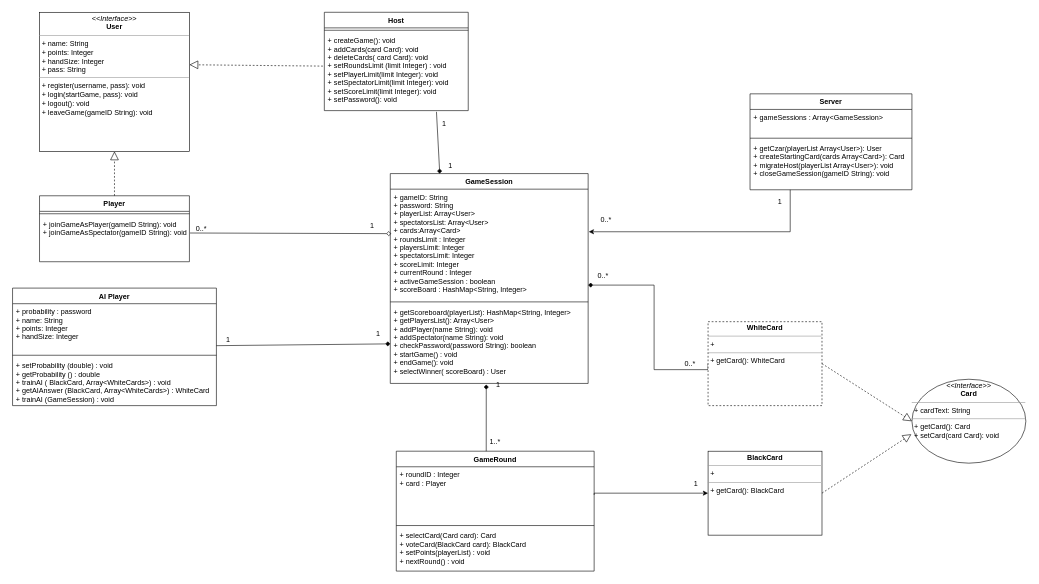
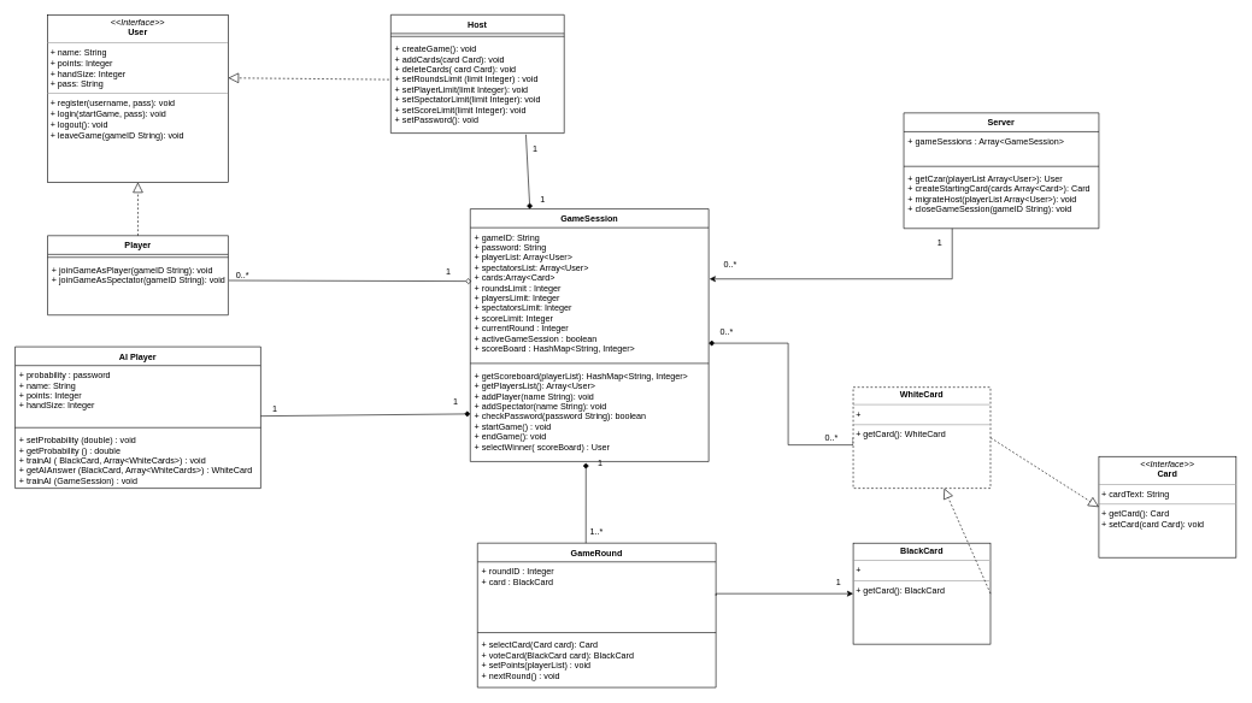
  <mxCell id="0" />
  <mxCell id="1" parent="0" />
  <mxCell id="2" value="&lt;p style=&quot;margin: 0px ; margin-top: 4px ; text-align: center&quot;&gt;&lt;i&gt;&amp;lt;&amp;lt;Interface&amp;gt;&amp;gt;&lt;/i&gt;&lt;br&gt;&lt;b&gt;User&lt;/b&gt;&lt;/p&gt;&lt;hr size=&quot;1&quot;&gt;&lt;p style=&quot;margin: 0px ; margin-left: 4px&quot;&gt;+ name: String&lt;br style=&quot;padding: 0px ; margin: 0px&quot;&gt;+ points: Integer&lt;br&gt;&lt;/p&gt;&lt;p style=&quot;margin: 0px ; margin-left: 4px&quot;&gt;+ handSize: Integer&lt;/p&gt;&lt;p style=&quot;margin: 0px ; margin-left: 4px&quot;&gt;+ pass: String&lt;/p&gt;&lt;hr size=&quot;1&quot;&gt;&lt;p style=&quot;margin: 0px ; margin-left: 4px&quot;&gt;+ register(username, pass): void&amp;nbsp;&lt;/p&gt;&lt;p style=&quot;margin: 0px ; margin-left: 4px&quot;&gt;+ login(startGame, pass): void&amp;nbsp;&lt;/p&gt;&lt;p style=&quot;margin: 0px ; margin-left: 4px&quot;&gt;+ logout(): void&lt;/p&gt;&lt;p style=&quot;margin: 0px ; margin-left: 4px&quot;&gt;+ leaveGame(gameID String): void&lt;/p&gt;&lt;p style=&quot;margin: 0px ; margin-left: 4px&quot;&gt;&lt;br&gt;&lt;/p&gt;&lt;p style=&quot;margin: 0px ; margin-left: 4px&quot;&gt;&lt;br&gt;&lt;/p&gt;" style="verticalAlign=top;align=left;overflow=fill;fontSize=12;fontFamily=Helvetica;html=1;" parent="1" vertex="1"><mxGeometry x="65" y="20" width="250" height="232" as="geometry" /></mxCell>
  <mxCell id="3" value="Host" style="swimlane;fontStyle=1;align=center;verticalAlign=top;childLayout=stackLayout;horizontal=1;startSize=26;horizontalStack=0;resizeParent=1;resizeParentMax=0;resizeLast=0;collapsible=1;marginBottom=0;" parent="1" vertex="1"><mxGeometry x="540" y="20" width="240" height="164" as="geometry" /></mxCell>
  <mxCell id="4" value="" style="line;strokeWidth=1;fillColor=none;align=left;verticalAlign=middle;spacingTop=-1;spacingLeft=3;spacingRight=3;rotatable=0;labelPosition=right;points=[];portConstraint=eastwest;" parent="3" vertex="1"><mxGeometry y="26" width="240" height="8" as="geometry" /></mxCell>
  <mxCell id="5" value="+ createGame(): void&#10;+ addCards(card Card): void&#10;+ deleteCards( card Card): void&#10;+ setRoundsLimit (limit Integer) : void&#10;+ setPlayerLimit(limit Integer): void&#10;+ setSpectatorLimit(limit Integer): void&#10;+ setScoreLimit(limit Integer): void&#10;+ setPassword(): void" style="text;strokeColor=none;fillColor=none;align=left;verticalAlign=top;spacingLeft=4;spacingRight=4;overflow=hidden;rotatable=0;points=[[0,0.5],[1,0.5]];portConstraint=eastwest;" parent="3" vertex="1"><mxGeometry y="34" width="240" height="130" as="geometry" /></mxCell>
  <mxCell id="6" style="edgeStyle=orthogonalEdgeStyle;rounded=0;orthogonalLoop=1;jettySize=auto;html=1;endArrow=diamond;endFill=1;exitX=0;exitY=0.5;exitDx=0;exitDy=0;" parent="1" source="31" target="19" edge="1"><mxGeometry relative="1" as="geometry"><mxPoint x="1070" y="626" as="sourcePoint" /><mxPoint x="1260" y="426" as="targetPoint" /><Array as="points"><mxPoint x="1180" y="616" /><mxPoint x="1090" y="616" /><mxPoint x="1090" y="475" /></Array></mxGeometry></mxCell>
- <mxCell id="7" value="&lt;p style=&quot;margin: 0px ; margin-top: 4px ; text-align: center&quot;&gt;&lt;i&gt;&amp;lt;&amp;lt;Interface&amp;gt;&amp;gt;&lt;/i&gt;&lt;br&gt;&lt;b&gt;Card&lt;/b&gt;&lt;/p&gt;&lt;hr size=&quot;1&quot;&gt;&lt;p style=&quot;margin: 0px ; margin-left: 4px&quot;&gt;+ cardText: String&lt;br&gt;&lt;/p&gt;&lt;hr size=&quot;1&quot;&gt;&lt;p style=&quot;margin: 0px ; margin-left: 4px&quot;&gt;+ getCard(): Card&lt;br&gt;+ setCard(card Card): void&lt;/p&gt;" style="ellipse;verticalAlign=top;align=left;overflow=fill;fontSize=12;fontFamily=Helvetica;html=1;" parent="1" vertex="1"><mxGeometry x="1520" y="632" width="190" height="140" as="geometry" /></mxCell>
+ <mxCell id="7" value="&lt;p style=&quot;margin: 0px ; margin-top: 4px ; text-align: center&quot;&gt;&lt;i&gt;&amp;lt;&amp;lt;Interface&amp;gt;&amp;gt;&lt;/i&gt;&lt;br&gt;&lt;b&gt;Card&lt;/b&gt;&lt;/p&gt;&lt;hr size=&quot;1&quot;&gt;&lt;p style=&quot;margin: 0px ; margin-left: 4px&quot;&gt;+ cardText: String&lt;br&gt;&lt;/p&gt;&lt;hr size=&quot;1&quot;&gt;&lt;p style=&quot;margin: 0px ; margin-left: 4px&quot;&gt;+ getCard(): Card&lt;br&gt;+ setCard(card Card): void&lt;/p&gt;" style="verticalAlign=top;align=left;overflow=fill;fontSize=12;fontFamily=Helvetica;html=1;" parent="1" vertex="1"><mxGeometry x="1520" y="632" width="190" height="140" as="geometry" /></mxCell>
  <mxCell id="8" value="" style="endArrow=block;dashed=1;endFill=0;endSize=12;html=1;entryX=1;entryY=0.377;entryDx=0;entryDy=0;entryPerimeter=0;exitX=-0.01;exitY=0.429;exitDx=0;exitDy=0;exitPerimeter=0;" parent="1" source="5" target="2" edge="1"><mxGeometry width="160" relative="1" as="geometry"><mxPoint x="460" y="156" as="sourcePoint" /><mxPoint x="300" y="156" as="targetPoint" /></mxGeometry></mxCell>
  <mxCell id="9" value="Player" style="swimlane;fontStyle=1;align=center;verticalAlign=top;childLayout=stackLayout;horizontal=1;startSize=26;horizontalStack=0;resizeParent=1;resizeParentMax=0;resizeLast=0;collapsible=1;marginBottom=0;" parent="1" vertex="1"><mxGeometry x="65" y="326" width="250" height="110" as="geometry" /></mxCell>
  <mxCell id="10" value="" style="line;strokeWidth=1;fillColor=none;align=left;verticalAlign=middle;spacingTop=-1;spacingLeft=3;spacingRight=3;rotatable=0;labelPosition=right;points=[];portConstraint=eastwest;" parent="9" vertex="1"><mxGeometry y="26" width="250" height="8" as="geometry" /></mxCell>
  <mxCell id="11" value="+ joinGameAsPlayer(gameID String): void&#10;+ joinGameAsSpectator(gameID String): void" style="text;strokeColor=none;fillColor=none;align=left;verticalAlign=top;spacingLeft=4;spacingRight=4;overflow=hidden;rotatable=0;points=[[0,0.5],[1,0.5]];portConstraint=eastwest;" parent="9" vertex="1"><mxGeometry y="34" width="250" height="76" as="geometry" /></mxCell>
  <mxCell id="12" value="" style="endArrow=block;dashed=1;endFill=0;endSize=12;html=1;exitX=0.5;exitY=0;exitDx=0;exitDy=0;entryX=0.5;entryY=1;entryDx=0;entryDy=0;" parent="1" source="9" target="2" edge="1"><mxGeometry width="160" relative="1" as="geometry"><mxPoint x="500" y="246" as="sourcePoint" /><mxPoint x="660" y="246" as="targetPoint" /></mxGeometry></mxCell>
  <mxCell id="13" style="edgeStyle=orthogonalEdgeStyle;rounded=0;orthogonalLoop=1;jettySize=auto;html=1;entryX=1.003;entryY=0.386;entryDx=0;entryDy=0;entryPerimeter=0;" parent="1" source="17" target="19" edge="1"><mxGeometry relative="1" as="geometry"><Array as="points"><mxPoint x="1317" y="386" /></Array></mxGeometry></mxCell>
  <mxCell id="14" value="Server" style="swimlane;fontStyle=1;align=center;verticalAlign=top;childLayout=stackLayout;horizontal=1;startSize=26;horizontalStack=0;resizeParent=1;resizeParentMax=0;resizeLast=0;collapsible=1;marginBottom=0;" parent="1" vertex="1"><mxGeometry x="1250" y="156" width="270" height="160" as="geometry" /></mxCell>
  <mxCell id="15" value="+ gameSessions : Array&lt;GameSession&gt;" style="text;strokeColor=none;fillColor=none;align=left;verticalAlign=top;spacingLeft=4;spacingRight=4;overflow=hidden;rotatable=0;points=[[0,0.5],[1,0.5]];portConstraint=eastwest;" parent="14" vertex="1"><mxGeometry y="26" width="270" height="44" as="geometry" /></mxCell>
  <mxCell id="16" value="" style="line;strokeWidth=1;fillColor=none;align=left;verticalAlign=middle;spacingTop=-1;spacingLeft=3;spacingRight=3;rotatable=0;labelPosition=right;points=[];portConstraint=eastwest;" parent="14" vertex="1"><mxGeometry y="70" width="270" height="8" as="geometry" /></mxCell>
  <mxCell id="17" value="+ getCzar(playerList Array&lt;User&gt;): User&#10;+ createStartingCard(cards Array&lt;Card&gt;): Card&#10;+ migrateHost(playerList Array&lt;User&gt;): void&#10;+ closeGameSession(gameID String): void" style="text;strokeColor=none;fillColor=none;align=left;verticalAlign=top;spacingLeft=4;spacingRight=4;overflow=hidden;rotatable=0;points=[[0,0.5],[1,0.5]];portConstraint=eastwest;" parent="14" vertex="1"><mxGeometry y="78" width="270" height="82" as="geometry" /></mxCell>
  <mxCell id="18" value="GameSession" style="swimlane;fontStyle=1;align=center;verticalAlign=top;childLayout=stackLayout;horizontal=1;startSize=26;horizontalStack=0;resizeParent=1;resizeParentMax=0;resizeLast=0;collapsible=1;marginBottom=0;" parent="1" vertex="1"><mxGeometry x="650" y="289" width="330" height="350" as="geometry" /></mxCell>
  <mxCell id="19" value="+ gameID: String&#10;+ password: String&#10;+ playerList: Array&lt;User&gt;&#10;+ spectatorsList: Array&lt;User&gt;&#10;+ cards:Array&lt;Card&gt;&#10;+ roundsLimit : Integer&#10;+ playersLimit: Integer&#10;+ spectatorsLimit: Integer&#10;+ scoreLimit: Integer&#10;+ currentRound : Integer&#10;+ activeGameSession : boolean&#10;+ scoreBoard : HashMap&lt;String, Integer&gt; " style="text;strokeColor=none;fillColor=none;align=left;verticalAlign=top;spacingLeft=4;spacingRight=4;overflow=hidden;rotatable=0;points=[[0,0.5],[1,0.5]];portConstraint=eastwest;" parent="18" vertex="1"><mxGeometry y="26" width="330" height="184" as="geometry" /></mxCell>
  <mxCell id="20" value="" style="line;strokeWidth=1;fillColor=none;align=left;verticalAlign=middle;spacingTop=-1;spacingLeft=3;spacingRight=3;rotatable=0;labelPosition=right;points=[];portConstraint=eastwest;" parent="18" vertex="1"><mxGeometry y="210" width="330" height="8" as="geometry" /></mxCell>
  <mxCell id="21" value="+ getScoreboard(playerList): HashMap&lt;String, Integer&gt; &#10;+ getPlayersList(): Array&lt;User&gt;&#10;+ addPlayer(name String): void&#10;+ addSpectator(name String): void &#10;+ checkPassword(password String): boolean&#10;+ startGame() : void&#10;+ endGame(): void&#10;+ selectWinner( scoreBoard) : User&#10;" style="text;strokeColor=none;fillColor=none;align=left;verticalAlign=top;spacingLeft=4;spacingRight=4;overflow=hidden;rotatable=0;points=[[0,0.5],[1,0.5]];portConstraint=eastwest;" parent="18" vertex="1"><mxGeometry y="218" width="330" height="132" as="geometry" /></mxCell>
  <mxCell id="22" value="0..*" style="text;html=1;strokeColor=none;fillColor=none;align=center;verticalAlign=middle;whiteSpace=wrap;rounded=0;" parent="1" vertex="1"><mxGeometry x="980" y="449" width="50" height="20" as="geometry" /></mxCell>
  <mxCell id="23" value="0..*" style="text;html=1;strokeColor=none;fillColor=none;align=center;verticalAlign=middle;whiteSpace=wrap;rounded=0;" parent="1" vertex="1"><mxGeometry x="1130" y="596" width="40" height="20" as="geometry" /></mxCell>
  <mxCell id="24" value="1" style="text;html=1;strokeColor=none;fillColor=none;align=center;verticalAlign=middle;whiteSpace=wrap;rounded=0;" parent="1" vertex="1"><mxGeometry x="1280" y="326" width="40" height="20" as="geometry" /></mxCell>
  <mxCell id="25" value="0..*" style="text;html=1;strokeColor=none;fillColor=none;align=center;verticalAlign=middle;whiteSpace=wrap;rounded=0;" parent="1" vertex="1"><mxGeometry x="990" y="356" width="40" height="20" as="geometry" /></mxCell>
  <mxCell id="26" value="0..*" style="text;html=1;strokeColor=none;fillColor=none;align=center;verticalAlign=middle;whiteSpace=wrap;rounded=0;" parent="1" vertex="1"><mxGeometry x="315" y="371" width="40" height="20" as="geometry" /></mxCell>
  <mxCell id="27" value="1" style="text;html=1;strokeColor=none;fillColor=none;align=center;verticalAlign=middle;whiteSpace=wrap;rounded=0;" parent="1" vertex="1"><mxGeometry x="720" y="196" width="40" height="20" as="geometry" /></mxCell>
  <mxCell id="28" value="1" style="text;html=1;strokeColor=none;fillColor=none;align=center;verticalAlign=middle;whiteSpace=wrap;rounded=0;" parent="1" vertex="1"><mxGeometry x="600" y="366" width="40" height="20" as="geometry" /></mxCell>
  <mxCell id="29" value="1" style="text;html=1;align=center;verticalAlign=middle;resizable=0;points=[];autosize=1;" parent="1" vertex="1"><mxGeometry x="740" y="266" width="20" height="20" as="geometry" /></mxCell>
  <mxCell id="30" value="&lt;p style=&quot;margin: 0px ; margin-top: 4px ; text-align: center&quot;&gt;&lt;b&gt;BlackCard&lt;/b&gt;&lt;/p&gt;&lt;hr size=&quot;1&quot;&gt;&lt;p style=&quot;margin: 0px ; margin-left: 4px&quot;&gt;+&amp;nbsp;&lt;br&gt;&lt;/p&gt;&lt;hr size=&quot;1&quot;&gt;&lt;p style=&quot;margin: 0px ; margin-left: 4px&quot;&gt;+ getCard(): BlackCard&lt;/p&gt;" style="verticalAlign=top;align=left;overflow=fill;fontSize=12;fontFamily=Helvetica;html=1;" parent="1" vertex="1"><mxGeometry x="1180" y="752" width="190" height="140" as="geometry" /></mxCell>
  <mxCell id="31" value="&lt;p style=&quot;margin: 0px ; margin-top: 4px ; text-align: center&quot;&gt;&lt;b&gt;WhiteCard&lt;/b&gt;&lt;/p&gt;&lt;hr size=&quot;1&quot;&gt;&lt;p style=&quot;margin: 0px ; margin-left: 4px&quot;&gt;+&amp;nbsp;&lt;br&gt;&lt;/p&gt;&lt;hr size=&quot;1&quot;&gt;&lt;p style=&quot;margin: 0px ; margin-left: 4px&quot;&gt;+ getCard(): WhiteCard&lt;/p&gt;" style="verticalAlign=top;align=left;overflow=fill;fontSize=12;fontFamily=Helvetica;html=1;dashed=1;" parent="1" vertex="1"><mxGeometry x="1180" y="536" width="190" height="140" as="geometry" /></mxCell>
  <mxCell id="32" value="" style="endArrow=block;dashed=1;endFill=0;endSize=12;html=1;exitX=1;exitY=0.5;exitDx=0;exitDy=0;entryX=0;entryY=0.5;entryDx=0;entryDy=0;" parent="1" source="31" target="7" edge="1"><mxGeometry width="160" relative="1" as="geometry"><mxPoint x="1840" y="556" as="sourcePoint" /><mxPoint x="1791" y="456" as="targetPoint" /></mxGeometry></mxCell>
- <mxCell id="33" value="" style="endArrow=block;dashed=1;endFill=0;endSize=12;html=1;exitX=1;exitY=0.5;exitDx=0;exitDy=0;entryX=-0.005;entryY=0.655;entryDx=0;entryDy=0;entryPerimeter=0;" parent="1" source="30" target="7" edge="1"><mxGeometry width="160" relative="1" as="geometry"><mxPoint x="1280" y="816" as="sourcePoint" /><mxPoint x="1516" y="726" as="targetPoint" /></mxGeometry></mxCell>
+ <mxCell id="33" value="" style="endArrow=block;dashed=1;endFill=0;endSize=12;html=1;exitX=1;exitY=0.5;exitDx=0;exitDy=0;" parent="1" source="30" target="31" edge="1"><mxGeometry width="160" relative="1" as="geometry"><mxPoint x="1280" y="816" as="sourcePoint" /><mxPoint x="1516" y="726" as="targetPoint" /></mxGeometry></mxCell>
  <mxCell id="34" style="edgeStyle=orthogonalEdgeStyle;rounded=0;orthogonalLoop=1;jettySize=auto;html=1;exitX=1;exitY=0.5;exitDx=0;exitDy=0;entryX=0;entryY=0.5;entryDx=0;entryDy=0;" parent="1" source="46" target="30" edge="1"><mxGeometry relative="1" as="geometry"><mxPoint x="1650" y="106" as="sourcePoint" /><mxPoint x="1385" y="216" as="targetPoint" /><Array as="points"><mxPoint x="990" y="822" /></Array></mxGeometry></mxCell>
  <mxCell id="35" value="1" style="text;html=1;strokeColor=none;fillColor=none;align=center;verticalAlign=middle;whiteSpace=wrap;rounded=0;" parent="1" vertex="1"><mxGeometry x="1140" y="796" width="40" height="20" as="geometry" /></mxCell>
  <mxCell id="36" value="" style="endArrow=diamond;html=1;endFill=1;entryX=0.25;entryY=0;entryDx=0;entryDy=0;" parent="1" target="18" edge="1"><mxGeometry width="50" height="50" relative="1" as="geometry"><mxPoint x="727" y="186" as="sourcePoint" /><mxPoint x="727" y="286" as="targetPoint" /></mxGeometry></mxCell>
  <mxCell id="37" value="" style="endArrow=diamond;html=1;endFill=0;exitX=1.004;exitY=0.37;exitDx=0;exitDy=0;entryX=0.005;entryY=0.403;entryDx=0;entryDy=0;entryPerimeter=0;exitPerimeter=0;" parent="1" source="11" target="19" edge="1"><mxGeometry width="50" height="50" relative="1" as="geometry"><mxPoint x="510" y="536" as="sourcePoint" /><mxPoint x="640" y="366" as="targetPoint" /></mxGeometry></mxCell>
  <mxCell id="38" value="AI Player" style="swimlane;fontStyle=1;align=center;verticalAlign=top;childLayout=stackLayout;horizontal=1;startSize=26;horizontalStack=0;resizeParent=1;resizeParentMax=0;resizeLast=0;collapsible=1;marginBottom=0;" parent="1" vertex="1"><mxGeometry x="20" y="480" width="340" height="196" as="geometry" /></mxCell>
  <mxCell id="39" value="+ probability : password&#10;+ name: String&#10;+ points: Integer&#10;+ handSize: Integer" style="text;strokeColor=none;fillColor=none;align=left;verticalAlign=top;spacingLeft=4;spacingRight=4;overflow=hidden;rotatable=0;points=[[0,0.5],[1,0.5]];portConstraint=eastwest;" parent="38" vertex="1"><mxGeometry y="26" width="340" height="82" as="geometry" /></mxCell>
  <mxCell id="40" value="" style="line;strokeWidth=1;fillColor=none;align=left;verticalAlign=middle;spacingTop=-1;spacingLeft=3;spacingRight=3;rotatable=0;labelPosition=right;points=[];portConstraint=eastwest;" parent="38" vertex="1"><mxGeometry y="108" width="340" height="8" as="geometry" /></mxCell>
  <mxCell id="41" value="+ setProbability (double) : void&#10;+ getProbability () : double&#10;+ trainAI ( BlackCard, Array&lt;WhiteCards&gt;) : void&#10;+ getAIAnswer (BlackCard, Array&lt;WhiteCards&gt;) : WhiteCard&#10;+ trainAI (GameSession) : void" style="text;strokeColor=none;fillColor=none;align=left;verticalAlign=top;spacingLeft=4;spacingRight=4;overflow=hidden;rotatable=0;points=[[0,0.5],[1,0.5]];portConstraint=eastwest;" parent="38" vertex="1"><mxGeometry y="116" width="340" height="80" as="geometry" /></mxCell>
  <mxCell id="42" value="" style="endArrow=diamond;html=1;endFill=1;exitX=0;exitY=1;exitDx=0;exitDy=0;entryX=0;entryY=0.5;entryDx=0;entryDy=0;" parent="1" source="50" target="21" edge="1"><mxGeometry width="50" height="50" relative="1" as="geometry"><mxPoint x="560" y="586" as="sourcePoint" /><mxPoint x="872.05" y="466.752" as="targetPoint" /></mxGeometry></mxCell>
  <mxCell id="43" value="1" style="text;html=1;strokeColor=none;fillColor=none;align=center;verticalAlign=middle;whiteSpace=wrap;rounded=0;" parent="1" vertex="1"><mxGeometry x="610" y="546" width="40" height="20" as="geometry" /></mxCell>
  <mxCell id="44" value="1" style="text;html=1;strokeColor=none;fillColor=none;align=center;verticalAlign=middle;whiteSpace=wrap;rounded=0;" parent="1" vertex="1"><mxGeometry x="810" y="632" width="40" height="20" as="geometry" /></mxCell>
  <mxCell id="45" value="GameRound" style="swimlane;fontStyle=1;align=center;verticalAlign=top;childLayout=stackLayout;horizontal=1;startSize=26;horizontalStack=0;resizeParent=1;resizeParentMax=0;resizeLast=0;collapsible=1;marginBottom=0;" parent="1" vertex="1"><mxGeometry x="660" y="752" width="330" height="200" as="geometry" /></mxCell>
- <mxCell id="46" value="+ roundID : Integer&#10;+ card : Player" style="text;strokeColor=none;fillColor=none;align=left;verticalAlign=top;spacingLeft=4;spacingRight=4;overflow=hidden;rotatable=0;points=[[0,0.5],[1,0.5]];portConstraint=eastwest;" parent="45" vertex="1"><mxGeometry y="26" width="330" height="94" as="geometry" /></mxCell>
+ <mxCell id="46" value="+ roundID : Integer&#10;+ card : BlackCard" style="text;strokeColor=none;fillColor=none;align=left;verticalAlign=top;spacingLeft=4;spacingRight=4;overflow=hidden;rotatable=0;points=[[0,0.5],[1,0.5]];portConstraint=eastwest;" parent="45" vertex="1"><mxGeometry y="26" width="330" height="94" as="geometry" /></mxCell>
  <mxCell id="47" value="" style="line;strokeWidth=1;fillColor=none;align=left;verticalAlign=middle;spacingTop=-1;spacingLeft=3;spacingRight=3;rotatable=0;labelPosition=right;points=[];portConstraint=eastwest;" parent="45" vertex="1"><mxGeometry y="120" width="330" height="8" as="geometry" /></mxCell>
  <mxCell id="48" value="+ selectCard(Card card): Card&#10;+ voteCard(BlackCard card): BlackCard &#10;+ setPoints(playerList) : void &#10;+ nextRound() : void&#10;" style="text;strokeColor=none;fillColor=none;align=left;verticalAlign=top;spacingLeft=4;spacingRight=4;overflow=hidden;rotatable=0;points=[[0,0.5],[1,0.5]];portConstraint=eastwest;" parent="45" vertex="1"><mxGeometry y="128" width="330" height="72" as="geometry" /></mxCell>
  <mxCell id="49" value="" style="endArrow=diamond;html=1;endFill=1;entryX=0.485;entryY=1.014;entryDx=0;entryDy=0;entryPerimeter=0;" parent="1" target="21" edge="1"><mxGeometry width="50" height="50" relative="1" as="geometry"><mxPoint x="810" y="752" as="sourcePoint" /><mxPoint x="810" y="636" as="targetPoint" /></mxGeometry></mxCell>
  <mxCell id="50" value="1" style="text;html=1;strokeColor=none;fillColor=none;align=center;verticalAlign=middle;whiteSpace=wrap;rounded=0;" parent="1" vertex="1"><mxGeometry x="360" y="556" width="40" height="20" as="geometry" /></mxCell>
  <mxCell id="51" value="1..*" style="text;html=1;strokeColor=none;fillColor=none;align=center;verticalAlign=middle;whiteSpace=wrap;rounded=0;" parent="1" vertex="1"><mxGeometry x="805" y="726" width="40" height="20" as="geometry" /></mxCell>
